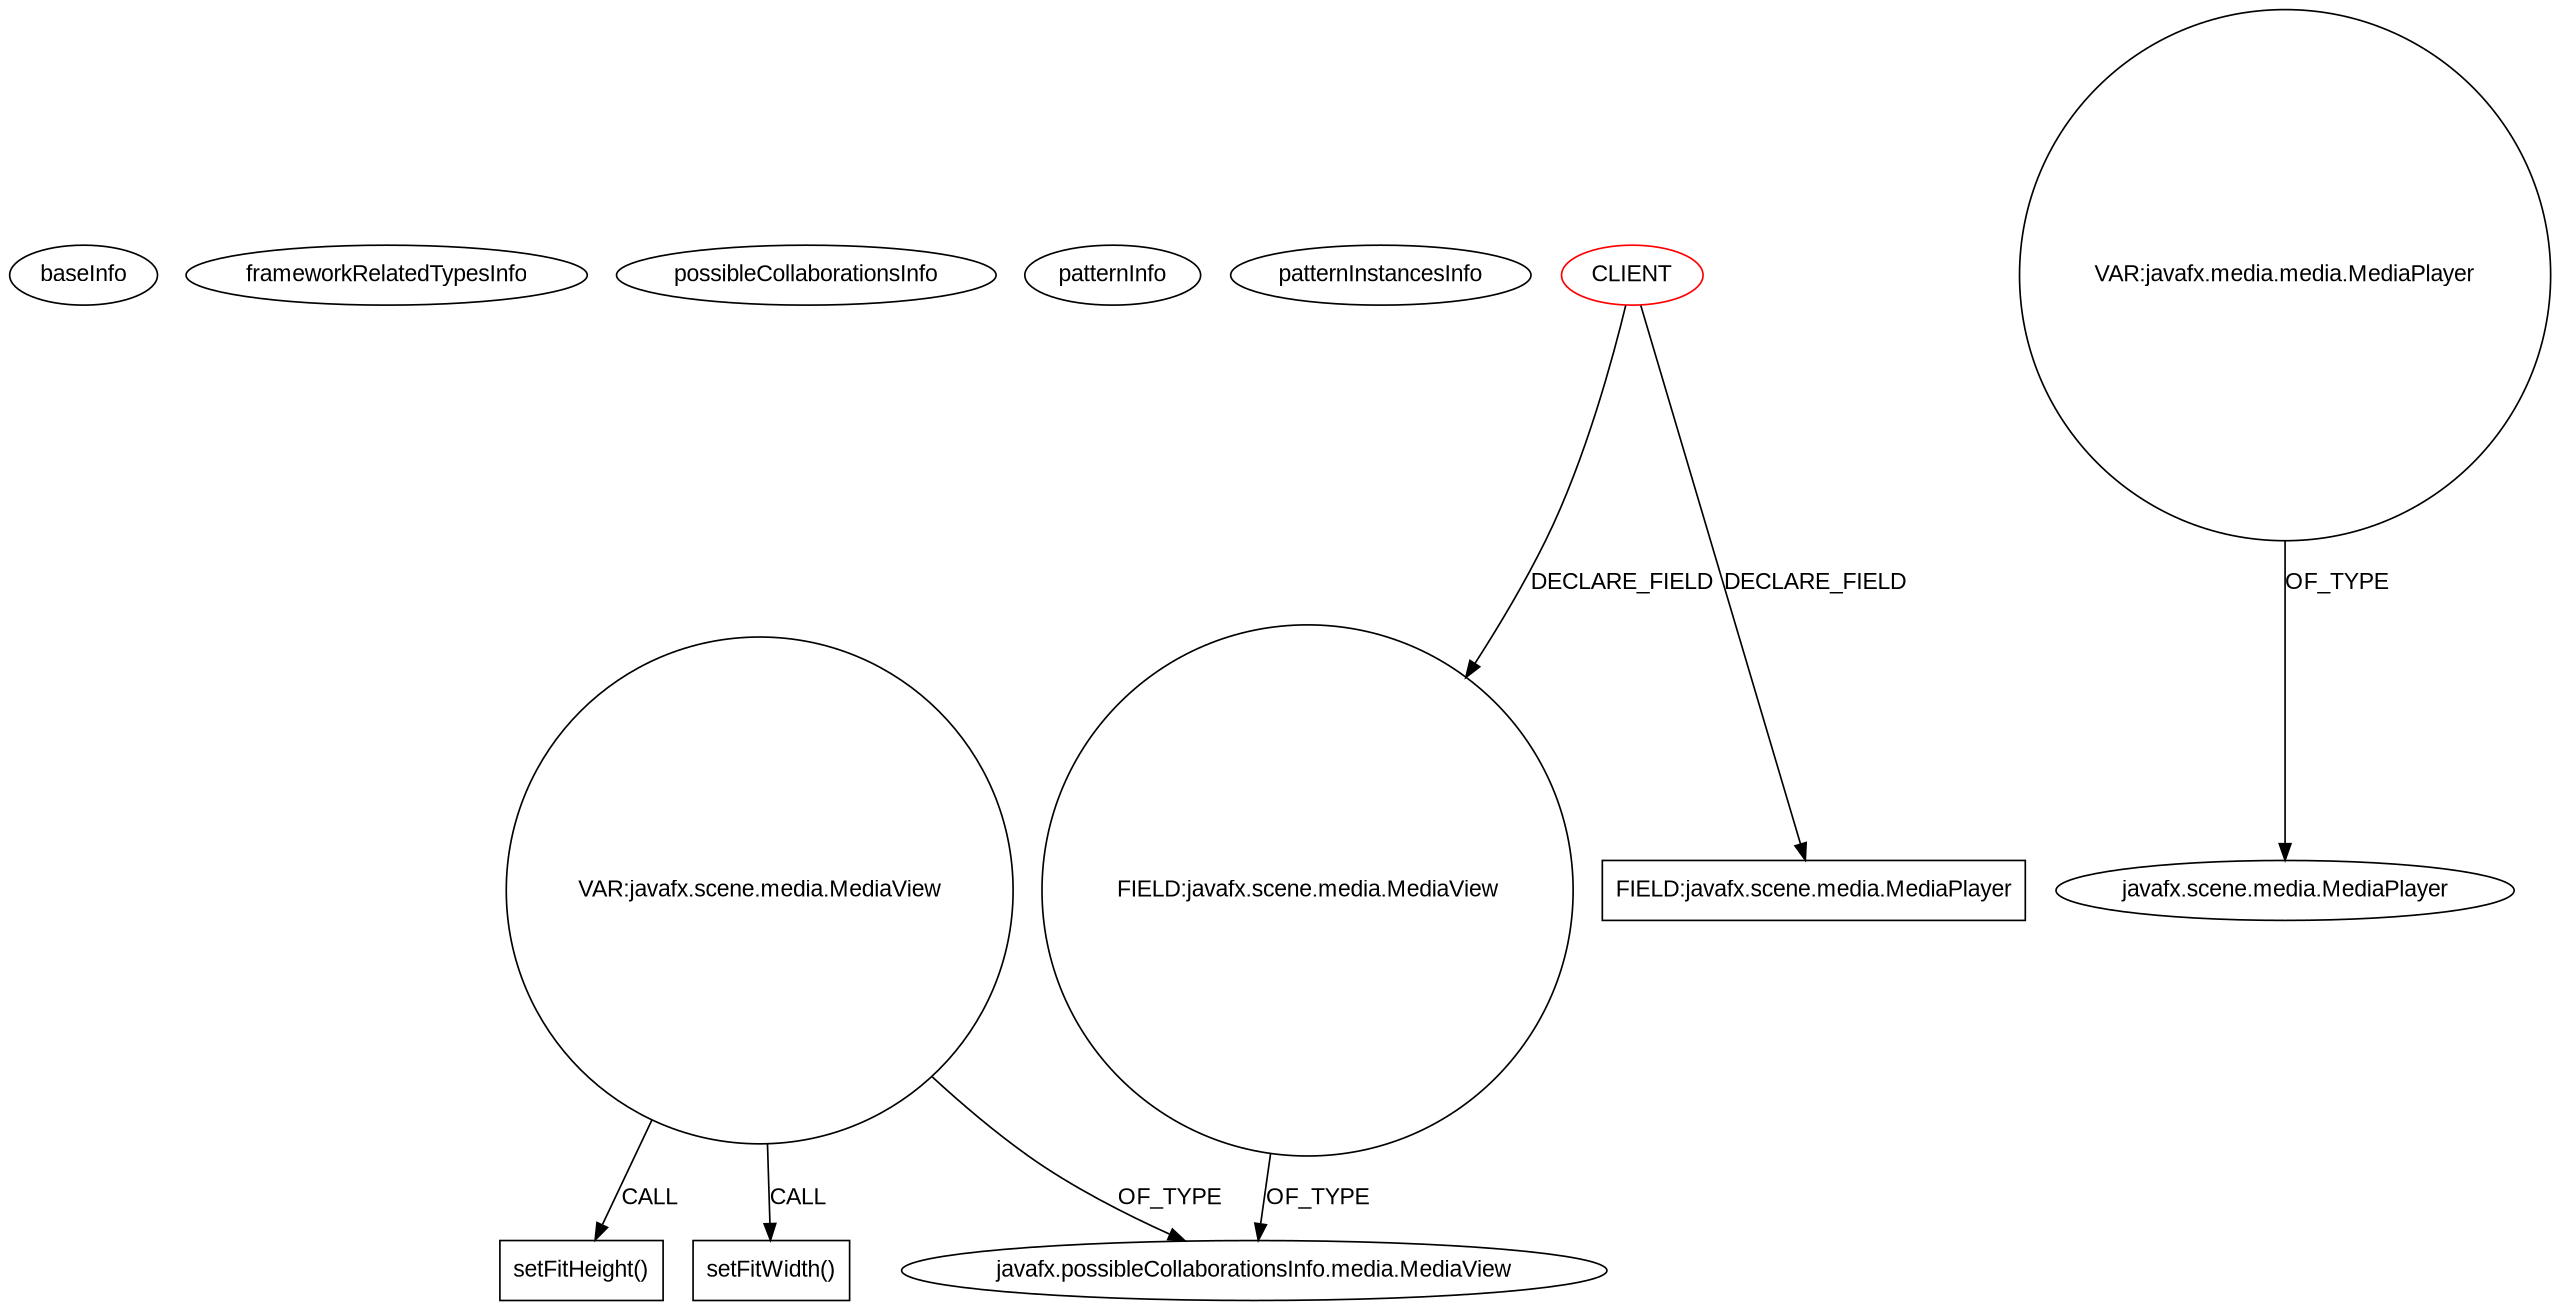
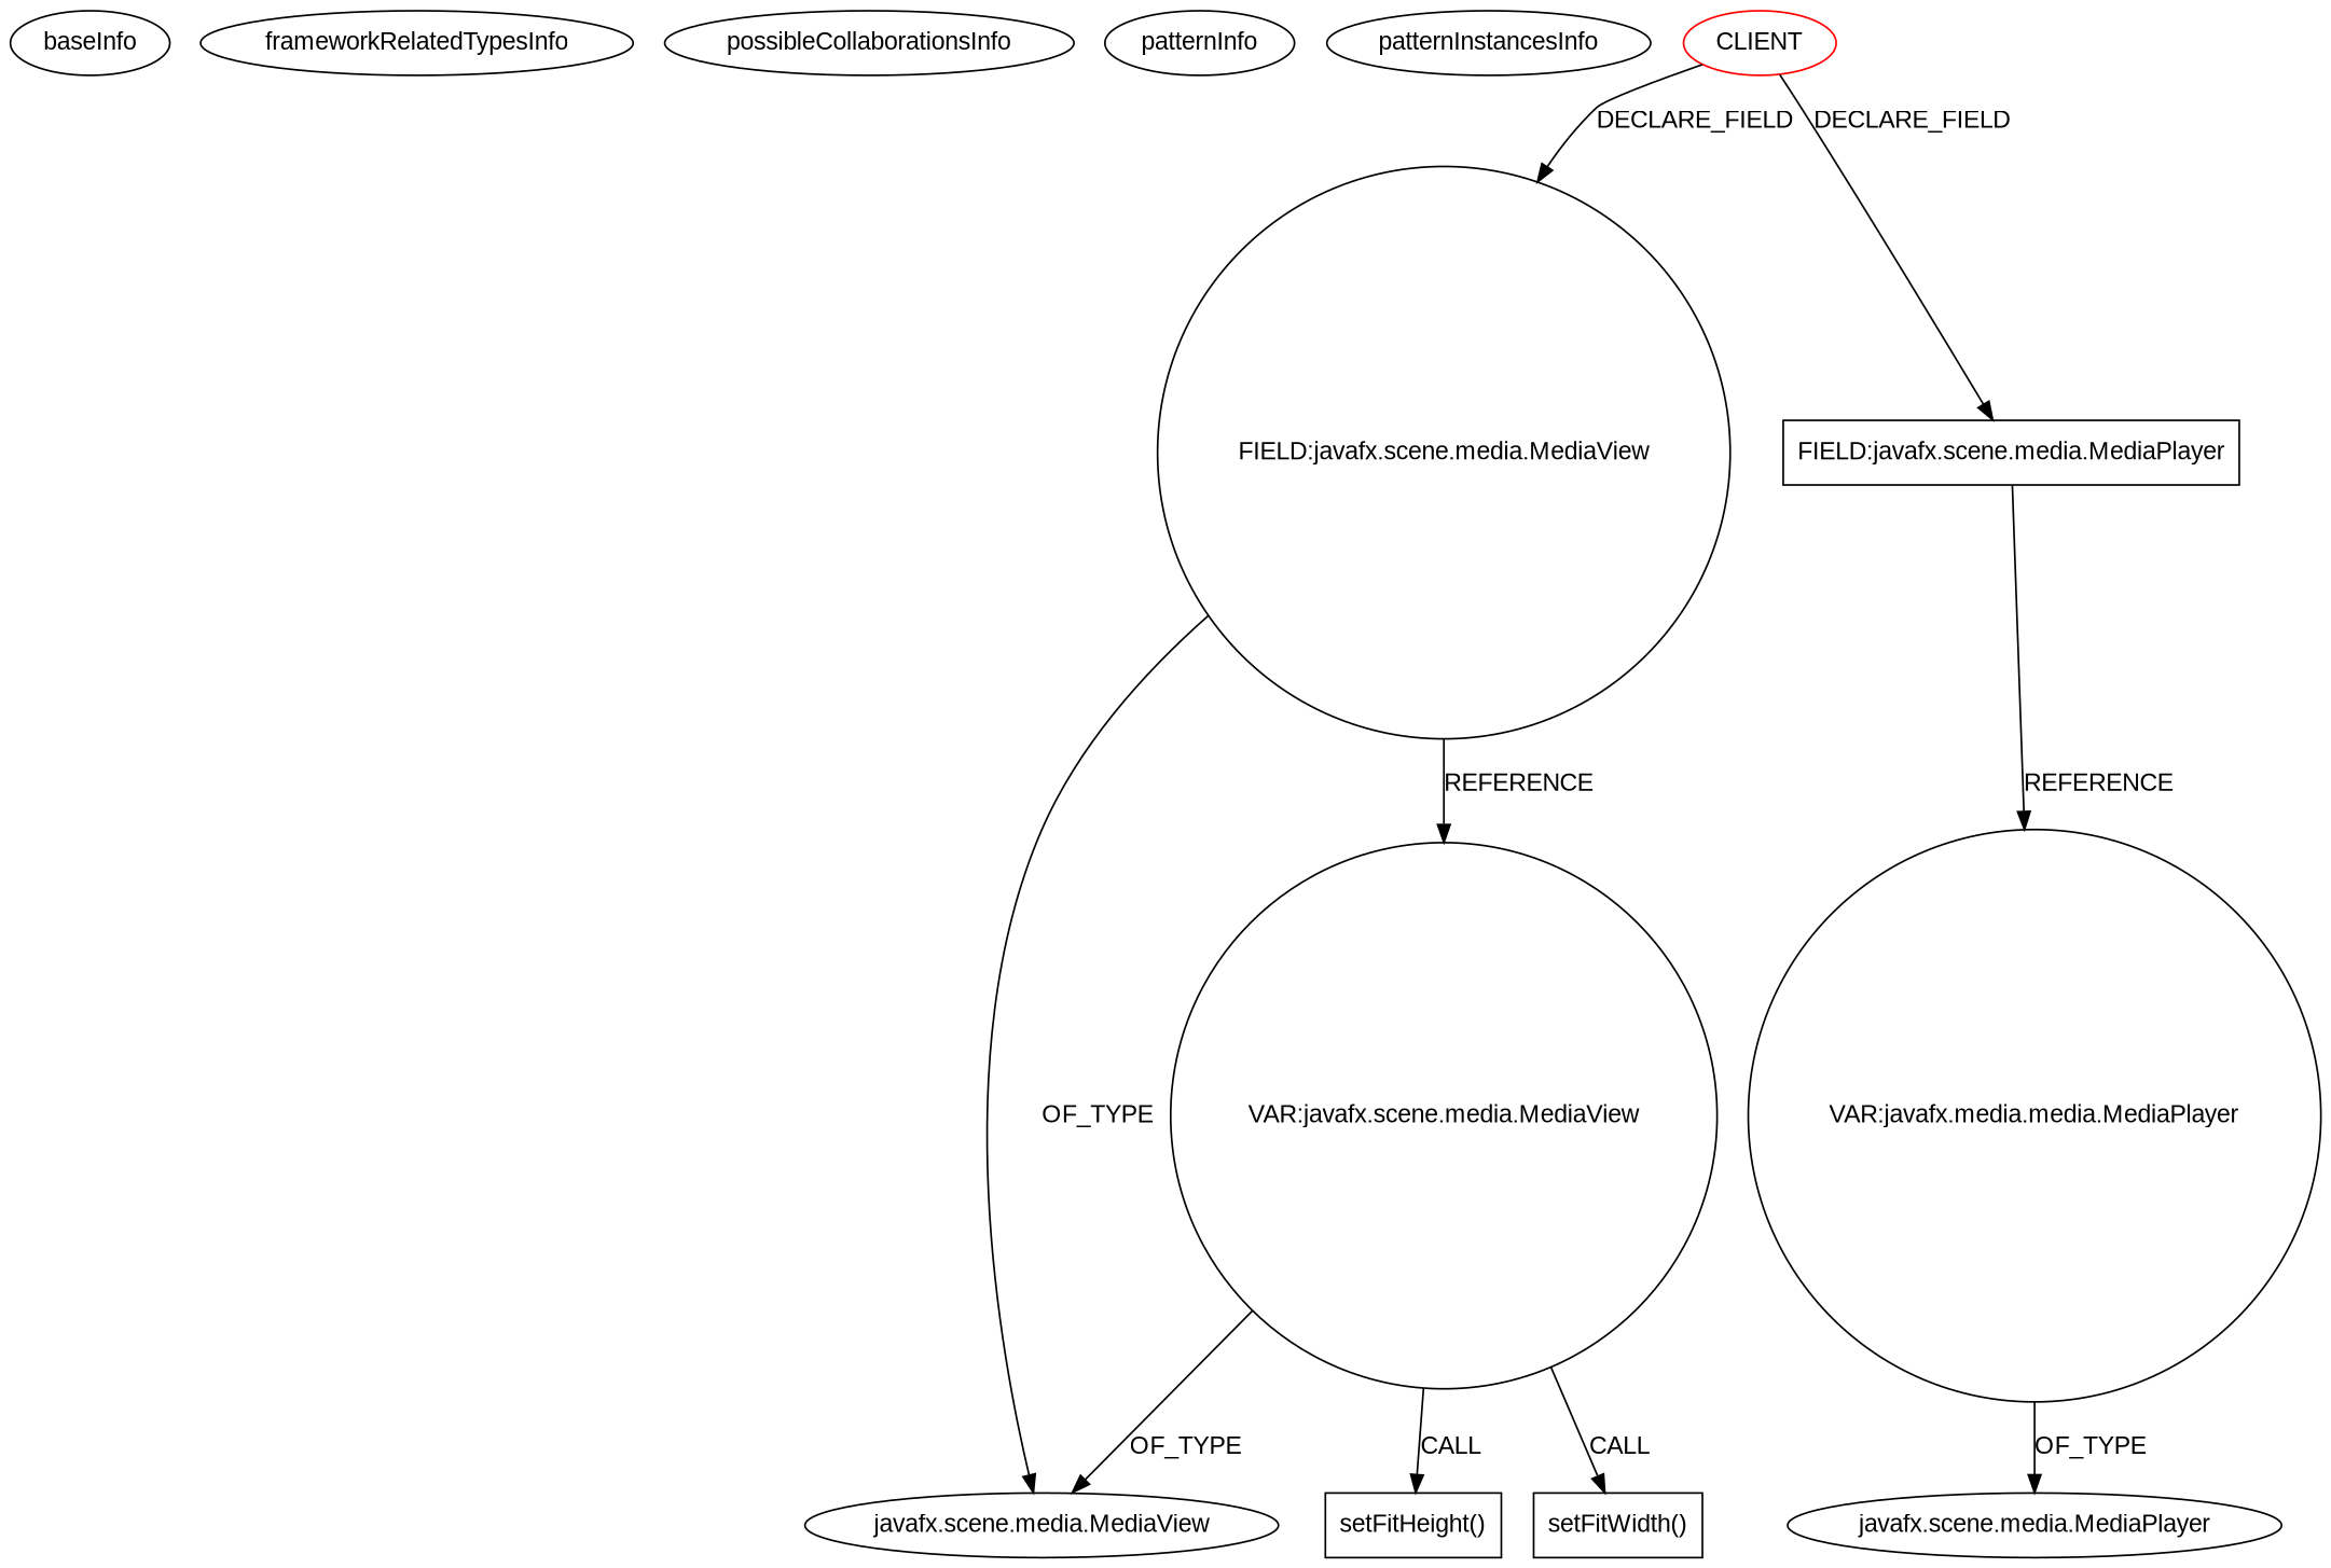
  digraph {
    fontname="Liberation Sans"
    node [fontname="Liberation Sans" isFrameworkType=false]
    edge [fontname="Liberation Sans"]
    baseInfo [category=pattern graphId=3333 isAnonymous=false possibleRelation=false isFrameworkType=""]
    frameworkRelatedTypesInfo [isFrameworkType=""]
    possibleCollaborationsInfo [isFrameworkType=""]
    patternInfo [frequency=2.0 patternRootClient=0 isFrameworkType=""]
    patternInstancesInfo [0="jackpaparian-FRED_Navigator_Classroom~/jackpaparian-FRED_Navigator_Classroom/FRED_Navigator_Classroom-master/JavaFX Code/FREDNavigatorTopic1/src/frednavigatortopic1/MediaControl.java~MediaControl~3232" 1="Williamgood-CST517-VR~/Williamgood-CST517-VR/CST517-VR-master/src/MediaControl.java~MediaControl~1605" isFrameworkType=""]
-   n6 [label="javafx.possibleCollaborationsInfo.media.MediaView" vertexType=FRAMEWORK_CLASS_TYPE]
+   n6 [label="javafx.scene.media.MediaView" vertexType=FRAMEWORK_CLASS_TYPE]
    n7 [label="VAR:javafx.scene.media.MediaView" shape=circle vertexType=VARIABLE_EXPRESION]
    n8 [label="setFitHeight()" shape=box vertexType=INSIDE_CALL]
    n9 [label="setFitWidth()" shape=box vertexType=INSIDE_CALL]
    n10 [label="FIELD:javafx.scene.media.MediaView" shape=circle vertexType=FIELD_DECLARATION]
    n11 [color=red label=CLIENT vertexType=ROOT_CLIENT_CLASS_DECLARATION]
    n12 [label="FIELD:javafx.scene.media.MediaPlayer" shape=box vertexType=FIELD_DECLARATION]
    n13 [label="VAR:javafx.media.media.MediaPlayer" shape=circle vertexType=VARIABLE_EXPRESION]
    n14 [label="javafx.scene.media.MediaPlayer" vertexType=FRAMEWORK_CLASS_TYPE]
    n7 -> n6 [label=OF_TYPE]
    n7 -> n8 [label=CALL]
    n7 -> n9 [label=CALL]
    n10 -> n6 [label=OF_TYPE]
+   n10 -> n7 [label=REFERENCE]
    n11 -> n10 [label=DECLARE_FIELD]
    n11 -> n12 [label=DECLARE_FIELD]
+   n12 -> n13 [label=REFERENCE]
    n13 -> n14 [label=OF_TYPE]
  }
